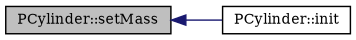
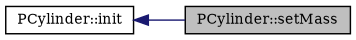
  digraph {
    rankdir=LR
    fontname="DejaVu Serif"
    node [color=black fontname="DejaVu Serif" fontsize=10 shape=record style=filled]
    n1 [fillcolor=grey75 fontcolor=black height=0.2 label="PCylinder::setMass" width=0.4]
    n2 [fillcolor=white height=0.2 label="PCylinder::init" width=0.4]
-   n1 -> n2 [color=midnightblue dir=back fontname="DejaVu Serif" fontsize=10 labelfontname=Helvetica labelfontsize=10 style=solid]
+   n2 -> n1 [color=midnightblue dir=back fontname="DejaVu Serif" fontsize=10 labelfontname=Helvetica labelfontsize=10 style=solid]
  }
